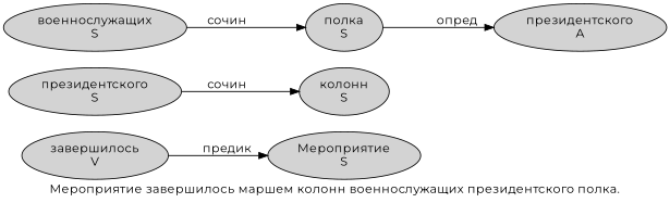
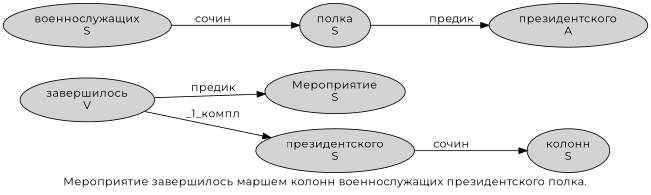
  digraph {
    fontname=Montserrat
    label="Мероприятие завершилось маршем колонн военнослужащих президентского полка."
    rankdir=LR
    node [fillcolor=lightgray fontname=Montserrat penwidth=1 shape=ellipse style=filled]
    edge [fontname=Montserrat]
    n1 [label="Мероприятие\nS"]
    n2 [label="завершилось\nV"]
    n3 [label="президентского\nS"]
    n4 [label="колонн\nS"]
    n5 [label="военнослужащих\nS"]
    n6 [label="полка\nS"]
    n7 [label="президентского\nA"]
    n2 -> n1 [label="предик"]
+   n2 -> n3 [label="_1_компл"]
    n3 -> n4 [label="сочин"]
    n5 -> n6 [label="сочин"]
-   n6 -> n7 [label="опред"]
+   n6 -> n7 [label="предик"]
  }
